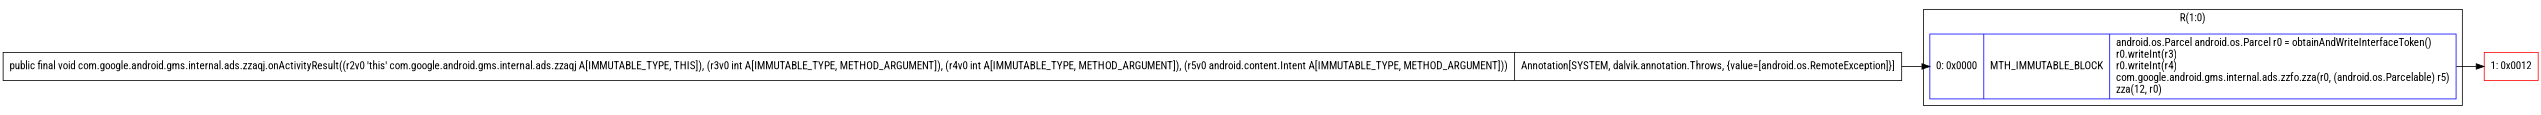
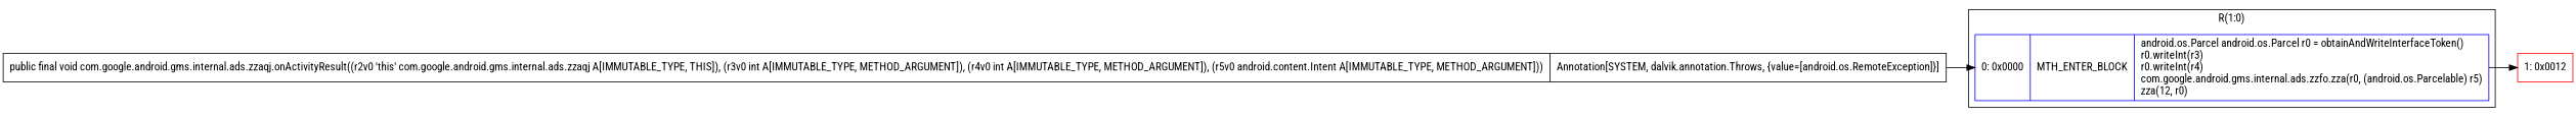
  digraph {
    rankdir=LR
    fontname="Roboto Condensed"
    node [shape=record fontname="Roboto Condensed"]
    edge [fontname="Roboto Condensed"]
-   n1 [color=blue label="{0\:\ 0x0000|MTH_IMMUTABLE_BLOCK\l|android.os.Parcel android.os.Parcel r0 = obtainAndWriteInterfaceToken()\lr0.writeInt(r3)\lr0.writeInt(r4)\lcom.google.android.gms.internal.ads.zzfo.zza(r0, (android.os.Parcelable) r5)\lzza(12, r0)\l}"]
+   n1 [color=blue label="{0\:\ 0x0000|MTH_ENTER_BLOCK\l|android.os.Parcel android.os.Parcel r0 = obtainAndWriteInterfaceToken()\lr0.writeInt(r3)\lr0.writeInt(r4)\lcom.google.android.gms.internal.ads.zzfo.zza(r0, (android.os.Parcelable) r5)\lzza(12, r0)\l}"]
    n2 [color=red label="{1\:\ 0x0012}"]
    n3 [label="{public final void com.google.android.gms.internal.ads.zzaqj.onActivityResult((r2v0 'this' com.google.android.gms.internal.ads.zzaqj A[IMMUTABLE_TYPE, THIS]), (r3v0 int A[IMMUTABLE_TYPE, METHOD_ARGUMENT]), (r4v0 int A[IMMUTABLE_TYPE, METHOD_ARGUMENT]), (r5v0 android.content.Intent A[IMMUTABLE_TYPE, METHOD_ARGUMENT]))  | Annotation[SYSTEM, dalvik.annotation.Throws, \{value=[android.os.RemoteException]\}]\l}"]
    subgraph cluster_1 {
      label="R(1:0)"
      n1
    }
    n1 -> n2
    n3 -> n1
  }
